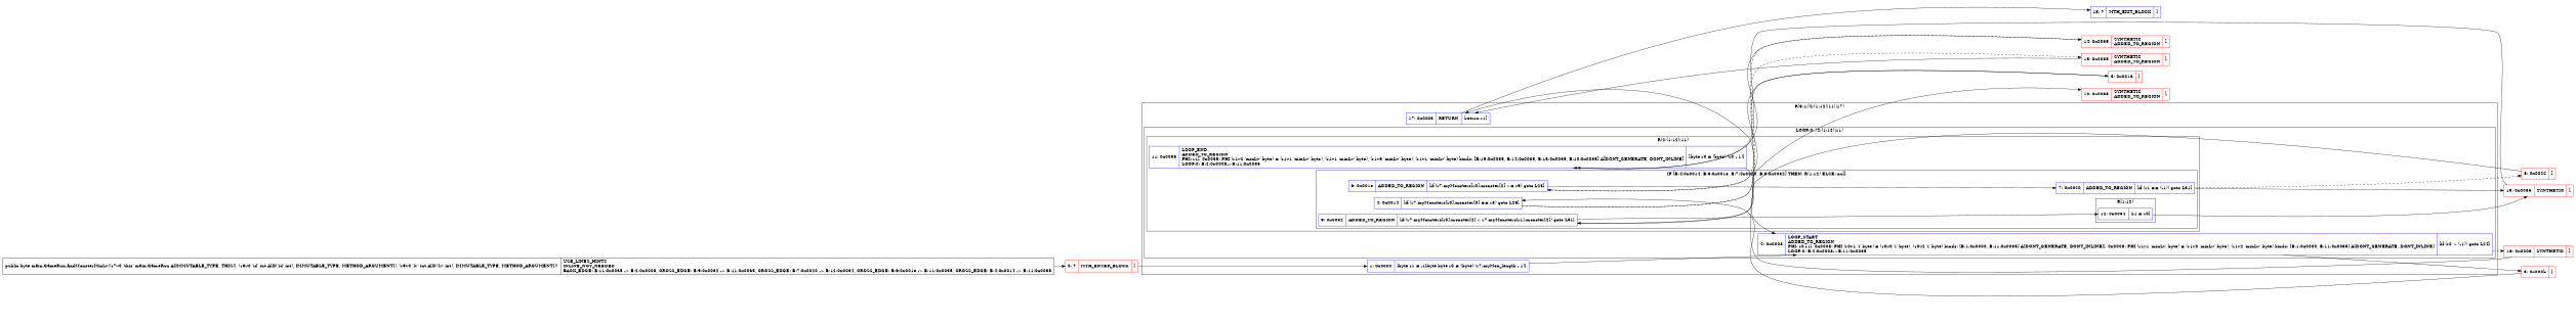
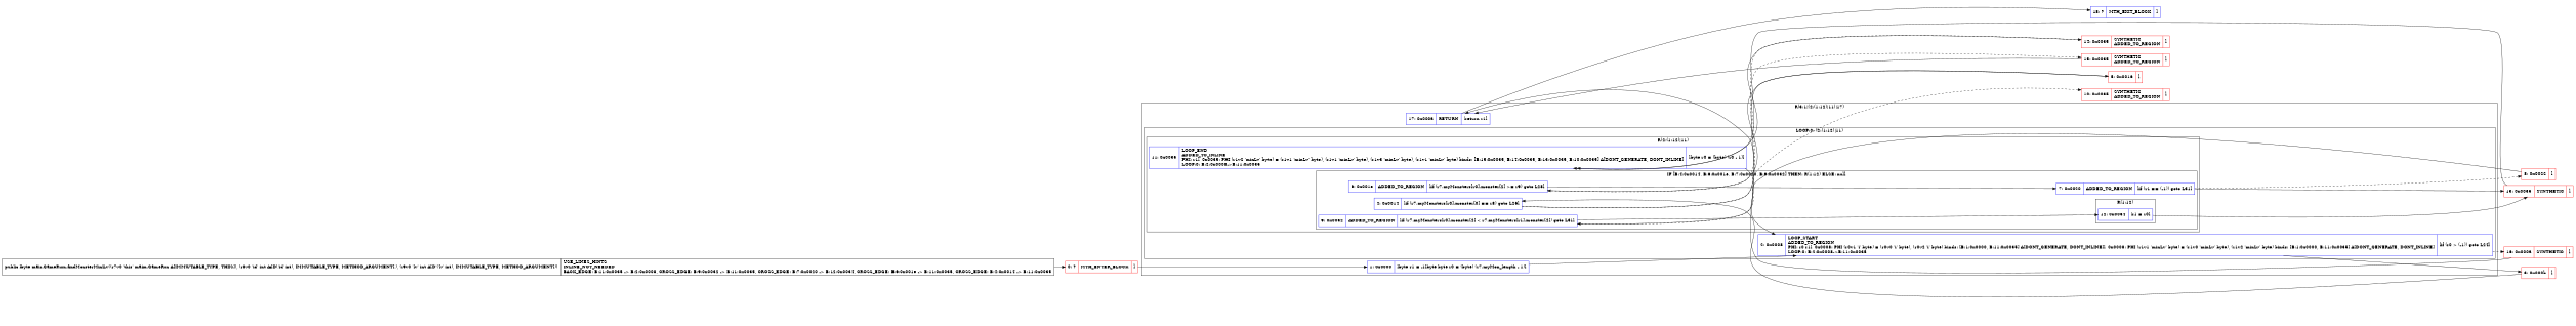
  digraph {
    rankdir=LR
    node [color=blue shape=record]
    n1 [label="{12\:\ 0x0034|lr1 = r0l}"]
    n2 [label="{4\:\ 0x0014|lif (r7.myMonsters[r0].monster[0] == r8) goto L26l}"]
    n3 [label="{6\:\ 0x001e|ADDED_TO_REGION\l|lif (r7.myMonsters[r0].monster[2] \>= r9) goto L28l}"]
    n4 [label="{7\:\ 0x0020|ADDED_TO_REGION\l|lif (r1 == (\-1)) goto L31l}"]
    n5 [label="{9\:\ 0x0032|ADDED_TO_REGION\l|lif (r7.myMonsters[r0].monster[2] \< r7.myMonsters[r1].monster[2]) goto L31l}"]
-   n6 [label="{11\:\ 0x0035|LOOP_END\lADDED_TO_REGION\lPHI: r1l  0x0035: PHI (r1v2 'minLv' byte) = (r1v1 'minLv' byte), (r1v1 'minLv' byte), (r1v3 'minLv' byte), (r1v1 'minLv' byte) binds: [B:15:0x0035, B:14:0x0035, B:13:0x0035, B:10:0x0035] A[DONT_GENERATE, DONT_INLINE]\lLOOP:0: B:2:0x0008\-\>B:11:0x0035\l|lbyte r0 = (byte) (r0 \- 1)l}"]
+   n6 [label="{11\:\ 0x0035|LOOP_END\lADDED_TO_INLINE\lPHI: r1l  0x0035: PHI (r1v2 'minLv' byte) = (r1v1 'minLv' byte), (r1v1 'minLv' byte), (r1v3 'minLv' byte), (r1v1 'minLv' byte) binds: [B:15:0x0035, B:14:0x0035, B:13:0x0035, B:10:0x0035] A[DONT_GENERATE, DONT_INLINE]\lLOOP:0: B:2:0x0008\-\>B:11:0x0035\l|lbyte r0 = (byte) (r0 \- 1)l}"]
    n7 [label="{2\:\ 0x0008|LOOP_START\lADDED_TO_REGION\lPHI: r0 r1l  0x0008: PHI (r0v1 'i' byte) = (r0v0 'i' byte), (r0v2 'i' byte) binds: [B:1:0x0000, B:11:0x0035] A[DONT_GENERATE, DONT_INLINE]l  0x0008: PHI (r1v1 'minLv' byte) = (r1v0 'minLv' byte), (r1v2 'minLv' byte) binds: [B:1:0x0000, B:11:0x0035] A[DONT_GENERATE, DONT_INLINE]\lLOOP:0: B:2:0x0008\-\>B:11:0x0035\l|lif (r0 \> (\-1)) goto L24l}"]
    n8 [label="{1\:\ 0x0000|lbyte r1 = \-1lbyte byte r0 = (byte) (r7.myMon_length \- 1)l}"]
    n9 [label="{17\:\ 0x000a|RETURN\l|lreturn r1l}"]
    n10 [color=red label="{13\:\ 0x0035|SYNTHETIC\l|l}"]
    n11 [color=red label="{5\:\ 0x0016|l}"]
    n12 [color=red label="{15\:\ 0x0035|SYNTHETIC\lADDED_TO_REGION\l|l}"]
    n13 [color=red label="{14\:\ 0x0035|SYNTHETIC\lADDED_TO_REGION\l|l}"]
    n14 [color=red label="{8\:\ 0x0022|l}"]
    n15 [color=red label="{10\:\ 0x0035|SYNTHETIC\lADDED_TO_REGION\l|l}"]
    n16 [color=red label="{3\:\ 0x000b|l}"]
    n17 [color=red label="{16\:\ 0x000a|SYNTHETIC\l|l}"]
    n18 [label="{18\:\ ?|MTH_EXIT_BLOCK\l|l}"]
    n19 [color=red label="{0\:\ ?|MTH_ENTER_BLOCK\l|l}"]
    n20 [label="{public byte main.GameRun.findMonsterMinLv((r7v0 'this' main.GameRun A[IMMUTABLE_TYPE, THIS]), (r8v0 'id' int A[D('id' int), IMMUTABLE_TYPE, METHOD_ARGUMENT]), (r9v0 'lv' int A[D('lv' int), IMMUTABLE_TYPE, METHOD_ARGUMENT]))  | USE_LINES_HINTS\lINLINE_NOT_NEEDED\lBACK_EDGE: B:11:0x0035 \-\> B:2:0x0008, CROSS_EDGE: B:9:0x0032 \-\> B:11:0x0035, CROSS_EDGE: B:7:0x0020 \-\> B:12:0x0034, CROSS_EDGE: B:6:0x001e \-\> B:11:0x0035, CROSS_EDGE: B:4:0x0014 \-\> B:11:0x0035\l}" color=""]
    subgraph cluster_1 {
      label="R(3:1|(2:(1:12)|11)|17)"
      n8
      n9
      subgraph cluster_2 {
        label="LOOP:0: (2:(1:12)|11)"
        n7
        subgraph cluster_3 {
          label="R(2:(1:12)|11)"
          n6
          subgraph cluster_4 {
            label="IF [B:4:0x0014, B:6:0x001e, B:7:0x0020, B:9:0x0032] THEN: R(1:12) ELSE: null"
            n2
            n3
            n4
            n5
            subgraph cluster_5 {
              label="R(1:12)"
              n1
            }
          }
        }
      }
    }
    n1 -> n10
    n2 -> n11
    n2 -> n12 [style=dashed]
    n3 -> n4
    n3 -> n13 [style=dashed]
    n4 -> n10
    n4 -> n14 [style=dashed]
    n5 -> n1
-   n5 -> n15 [style=solid]
+   n5 -> n15 [style=dashed]
    n6 -> n7
    n7 -> n16
    n7 -> n17 [style=dashed]
    n8 -> n7
    n9 -> n18
    n10 -> n6
    n11 -> n3
    n12 -> n9
    n13 -> n6
    n14 -> n5
    n16 -> n2
    n17 -> n9
    n19 -> n8
    n20 -> n19
  }
